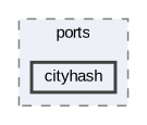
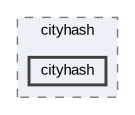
  digraph {
    compound=true
    rankdir=LR
    fontname="Liberation Sans"
    n1 [color=grey25 fillcolor="#edf0f7" fontname="Liberation Sans" fontsize=10 height=0.2 label=cityhash shape=box style="filled,bold" width=0.4]
    subgraph cluster_1 {
      bgcolor="#edf0f7"
      fontsize=10
-     label=ports
+     label=cityhash
      pencolor=grey50
      style="filled,dashed"
      n1
    }
  }
